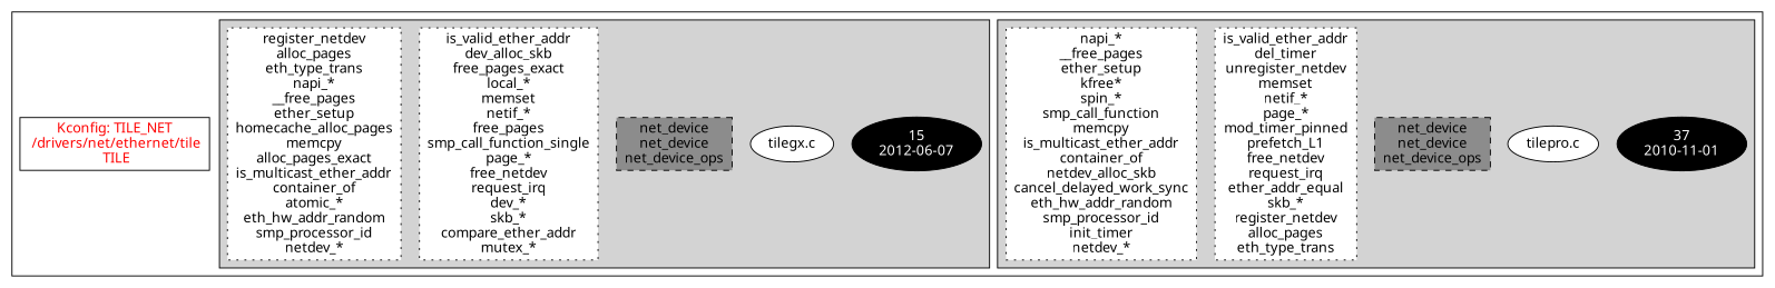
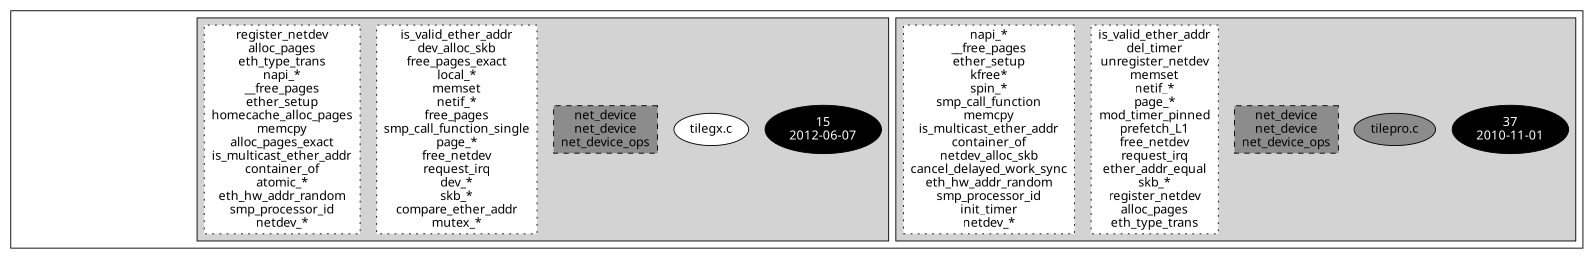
  digraph {
    ranksep=2
    splines=ortho
    fontname="Noto Sans"
    node [fillcolor=white fontcolor=black style=filled fontname="Noto Sans" shape=box]
    n1 [fillcolor=black fontcolor=white label="37\n2010-11-01" shape=""]
-   n2 [label="tilepro.c\n" shape=""]
+   n2 [fillcolor=grey55 label="tilepro.c\n" shape=""]
    n3 [fillcolor=grey55 label="net_device\nnet_device\nnet_device_ops\n" style="filled,dashed"]
    n4 [label="is_valid_ether_addr\ndel_timer\nunregister_netdev\nmemset\nnetif_*\npage_*\nmod_timer_pinned\nprefetch_L1\nfree_netdev\nrequest_irq\nether_addr_equal\nskb_*\nregister_netdev\nalloc_pages\neth_type_trans\n" style="filled,dotted"]
    n5 [label="napi_*\n__free_pages\nether_setup\nkfree*\nspin_*\nsmp_call_function\nmemcpy\nis_multicast_ether_addr\ncontainer_of\nnetdev_alloc_skb\ncancel_delayed_work_sync\neth_hw_addr_random\nsmp_processor_id\ninit_timer\nnetdev_*\n" style="filled,dotted"]
    n6 [fillcolor=black fontcolor=white label="15\n2012-06-07" shape=""]
    n7 [label="tilegx.c\n" shape=""]
    n8 [fillcolor=grey55 label="net_device\nnet_device\nnet_device_ops\n" style="filled,dashed"]
    n9 [label="is_valid_ether_addr\ndev_alloc_skb\nfree_pages_exact\nlocal_*\nmemset\nnetif_*\nfree_pages\nsmp_call_function_single\npage_*\nfree_netdev\nrequest_irq\ndev_*\nskb_*\ncompare_ether_addr\nmutex_*\n" style="filled,dotted"]
    n10 [label="register_netdev\nalloc_pages\neth_type_trans\nnapi_*\n__free_pages\nether_setup\nhomecache_alloc_pages\nmemcpy\nalloc_pages_exact\nis_multicast_ether_addr\ncontainer_of\natomic_*\neth_hw_addr_random\nsmp_processor_id\nnetdev_*\n" style="filled,dotted"]
-   n11 [fontcolor=red label="Kconfig: TILE_NET\n /drivers/net/ethernet/tile\n  TILE " fillcolor="" style=""]
    subgraph cluster_1 {
-     n11
      subgraph cluster_2 {
        style=filled
        n1
        n2
        n3
        n4
        n5
      }
      subgraph cluster_3 {
        style=filled
        n6
        n7
        n8
        n9
        n10
      }
    }
  }
